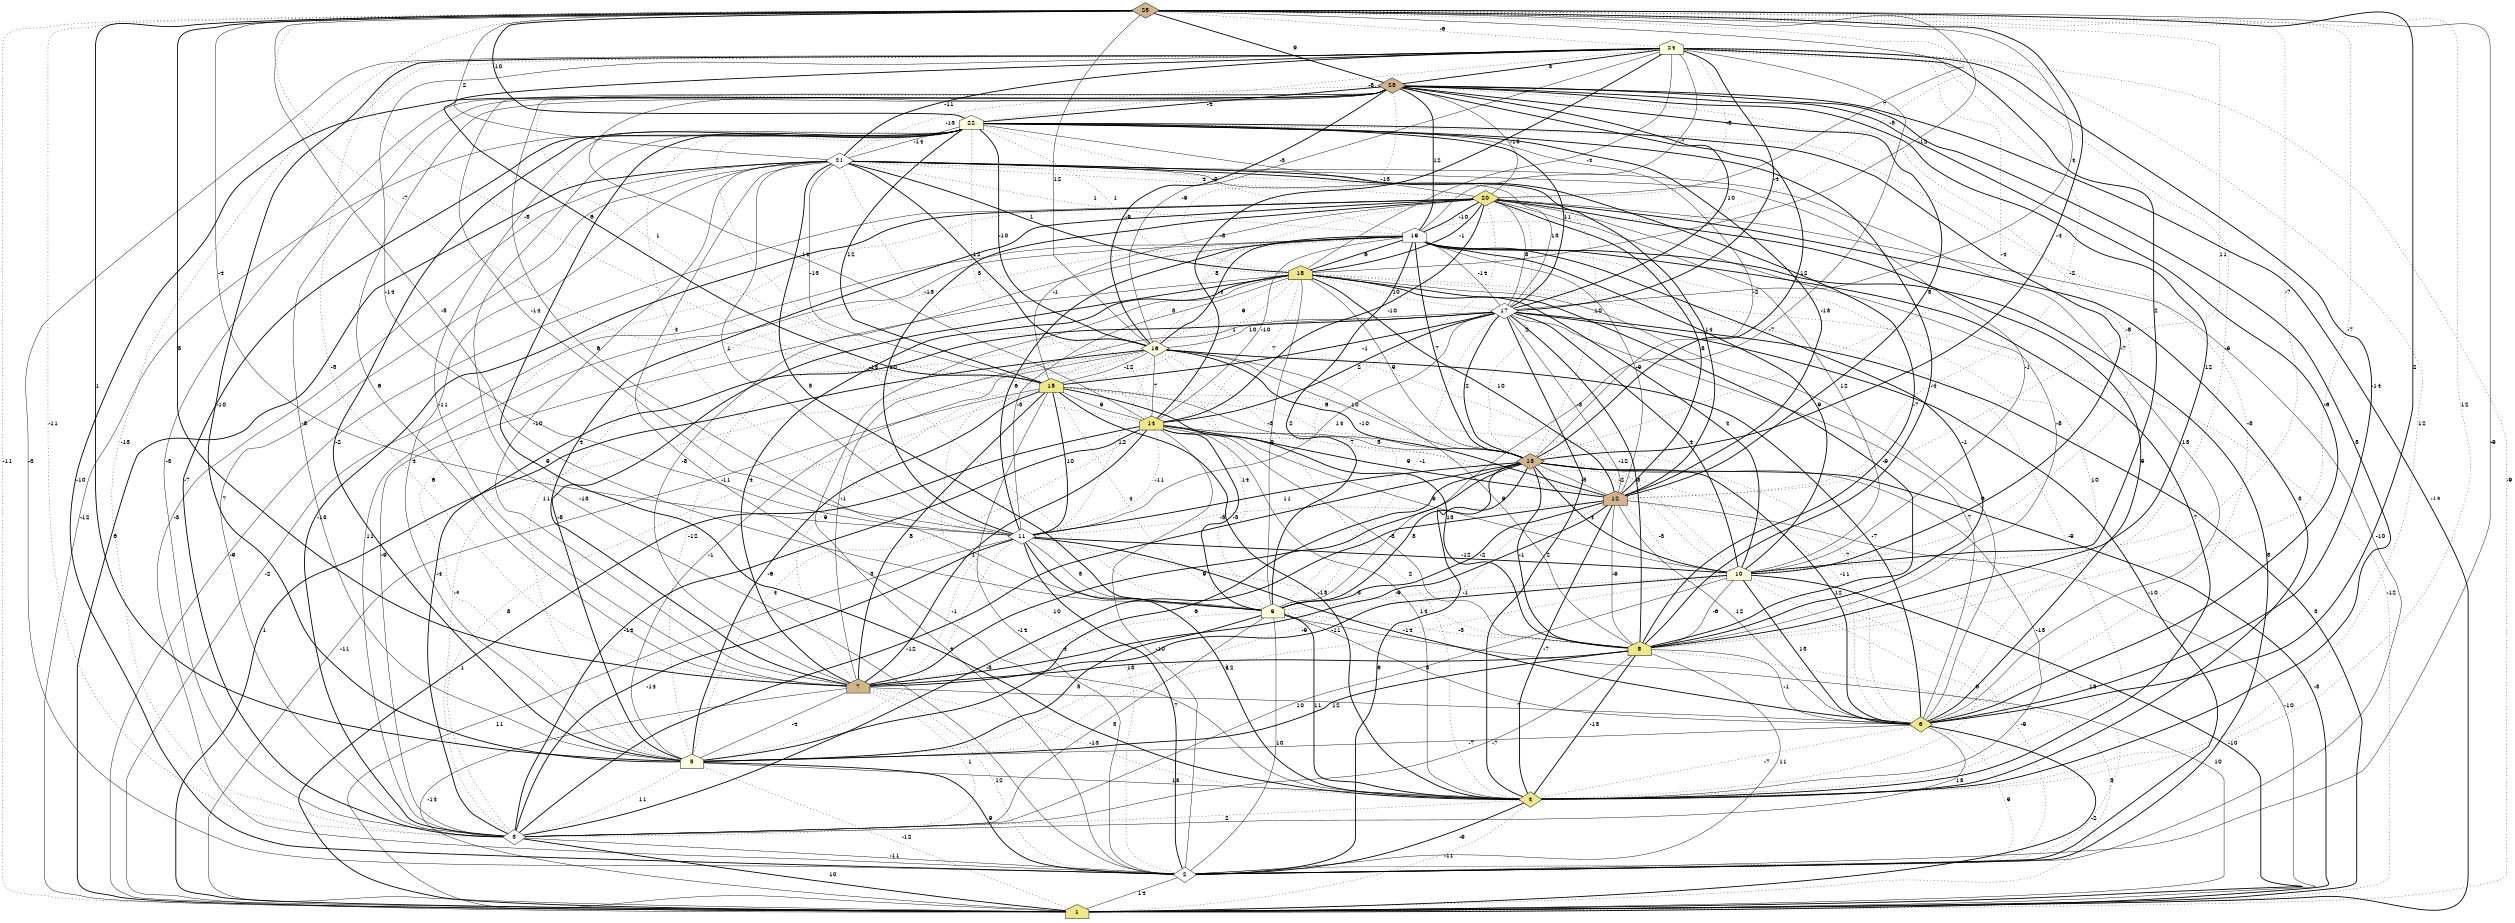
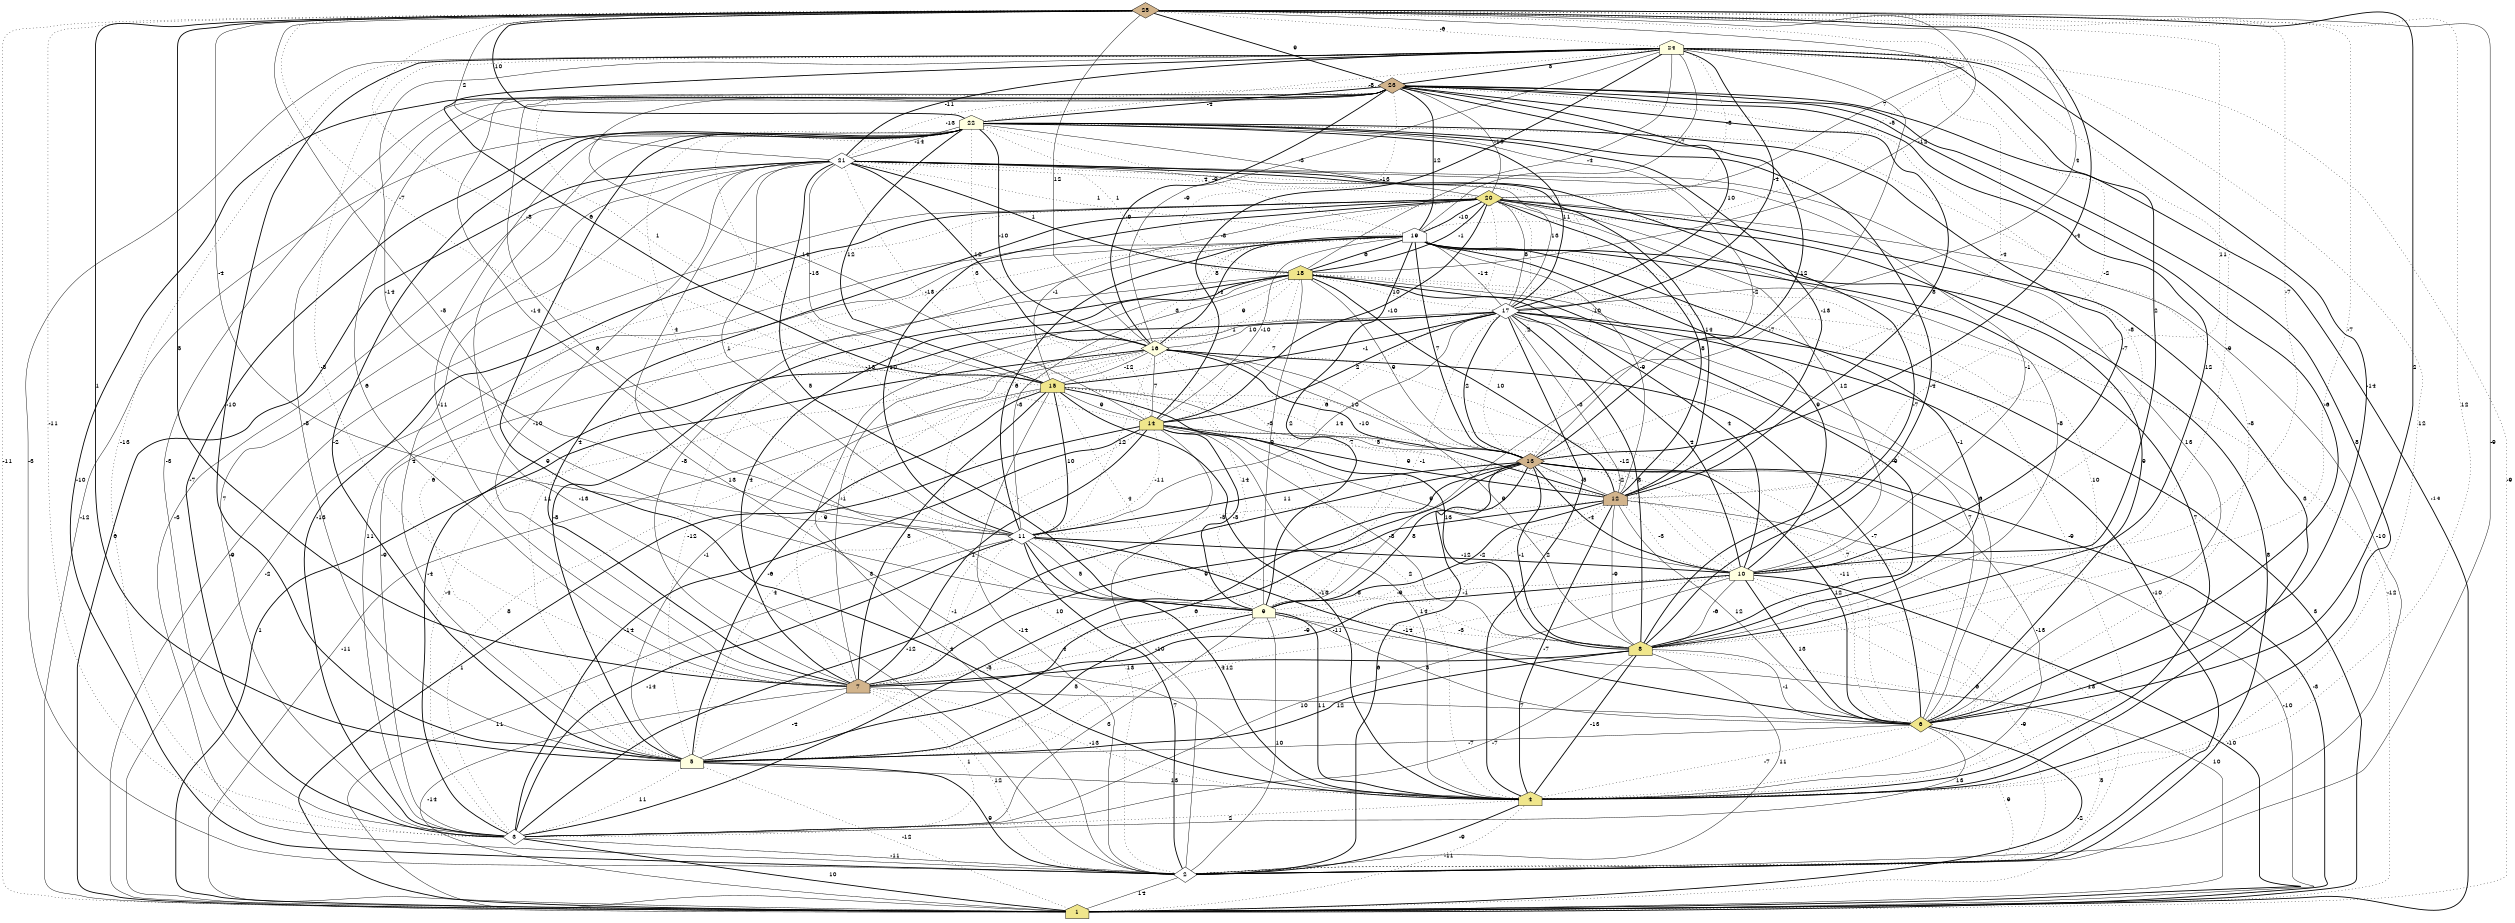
  graph {
    fontname="Helvetica,Arial,sans-serif"
    node [fillcolor=khaki shape=house style=filled]
    edge [style=bold]
    25 [fillcolor=tan shape=diamond]
    1
    2 [fillcolor=white shape=diamond]
    3 [fillcolor=white shape=diamond]
-   4 [shape=diamond]
+   4
    5 [fillcolor=lightyellow]
    6 [shape=diamond]
    7 [fillcolor=tan]
    8
    9 [fillcolor=lightyellow]
    10 [fillcolor=lightyellow]
    11 [fillcolor=white shape=diamond]
    12 [fillcolor=tan]
    13 [fillcolor=tan shape=diamond]
    14
    15
    16 [fillcolor=lightyellow shape=diamond]
    17 [fillcolor=white shape=diamond]
    18
    19 [fillcolor=white]
    20 [shape=diamond]
    21 [fillcolor=white shape=diamond]
    22 [fillcolor=lightyellow]
    23 [fillcolor=tan shape=diamond]
    24 [fillcolor=lightyellow]
    25 -- 1 [label=-11 style=dotted]
    25 -- 2 [label=-9 style=solid]
    25 -- 3 [label=-11 style=dotted]
    25 -- 4 [label=12 style=dotted]
    25 -- 5 [label=1]
    25 -- 6 [label=2]
    25 -- 7 [label=5]
    25 -- 8 [label=-7 style=dotted]
    25 -- 9 [label=-5 style=solid]
    25 -- 10 [label=-7 style=dotted]
    25 -- 11 [label=-4 style=solid]
    25 -- 12 [label=11 style=dotted]
    25 -- 13 [label=-4]
    25 -- 14 [label=-8 style=dotted]
    25 -- 15 [label=-7 style=dotted]
    25 -- 16 [label=12 style=solid]
    25 -- 17 [label=4 style=solid]
    25 -- 18 [label=-12 style=solid]
    25 -- 19 [label=-5 style=dotted]
    25 -- 20 [label=7 style=solid]
    25 -- 21 [label=2 style=solid]
    25 -- 22 [label=10]
    25 -- 23 [label=9]
    25 -- 24 [label=-6 style=dotted]
    2 -- 1 [label=14 style=solid]
    3 -- 1 [label=10]
    3 -- 2 [label=-11 style=solid]
    4 -- 1 [label=-11 style=dotted]
    4 -- 2 [label=-9]
    4 -- 3 [label=2 style=dotted]
    5 -- 1 [label=-12 style=dotted]
    5 -- 2 [label=9]
    5 -- 3 [label=11 style=dotted]
    5 -- 4 [label=13 style=solid]
    6 -- 1 [label=-2]
    6 -- 2 [label=9 style=dotted]
    6 -- 3 [label=13 style=solid]
    6 -- 4 [label=-7 style=dotted]
    6 -- 5 [label=-7 style=solid]
    7 -- 1 [label=-14 style=solid]
    7 -- 2 [label=12 style=dotted]
    7 -- 3 [label=1 style=dotted]
    7 -- 4 [label=-13 style=dotted]
    7 -- 5 [label=-4 style=solid]
    7 -- 6 [label=7 style=solid]
    8 -- 1 [label=5 style=dotted]
    8 -- 2 [label=11 style=solid]
    8 -- 3 [label=-7 style=solid]
    8 -- 4 [label=-13]
    8 -- 5 [label=12]
    8 -- 6 [label=-1 style=solid]
    8 -- 7 [label=13]
    9 -- 1 [label=10 style=solid]
    9 -- 2 [label=10 style=solid]
    9 -- 3 [label=3 style=solid]
    9 -- 4 [label=11]
    9 -- 5 [label=5]
    9 -- 6 [label=3 style=solid]
    9 -- 7 [label=4 style=dotted]
    9 -- 8 [label=-3 style=dotted]
    10 -- 1 [label=-10]
    10 -- 2 [label=-9 style=dotted]
    10 -- 3 [label=10 style=solid]
    10 -- 4 [label=6 style=dotted]
    10 -- 5 [label=12 style=dotted]
    10 -- 6 [label=13]
    10 -- 7 [label=-11]
    10 -- 8 [label=-6 style=solid]
    10 -- 9 [label=-1 style=dotted]
    11 -- 1 [label=11 style=solid]
    11 -- 2 [label=7]
    11 -- 3 [label=-14]
    11 -- 4 [label=4]
    11 -- 5 [label=4 style=dotted]
    11 -- 6 [label=-14]
    11 -- 7 [label=-1 style=dotted]
    11 -- 8 [label=8 style=dotted]
    11 -- 9 [label=5 style=solid]
    11 -- 10 [label=-12]
    12 -- 1 [label=-10 style=solid]
    12 -- 2 [label=13 style=dotted]
    12 -- 3 [label=-5]
    12 -- 4 [label=-7]
    12 -- 5 [label=-9 style=dotted]
    12 -- 6 [label=12 style=solid]
-   12 -- 7 [label=-9]
+   12 -- 7 [label=-9 style=dotted]
    12 -- 8 [label=-9 style=solid]
    12 -- 9 [label=-2]
    12 -- 10 [label=-3 style=dotted]
    12 -- 11 [label=-5 style=dotted]
    13 -- 1 [label=-3]
    13 -- 2 [label=6]
    13 -- 3 [label=-12]
    13 -- 4 [label=-13 style=solid]
    13 -- 5 [label=6]
    13 -- 6 [label=12]
    13 -- 7 [label=9]
    13 -- 8 [label=-1]
    13 -- 9 [label=8]
    13 -- 10 [label=-4]
    13 -- 11 [label=11]
    13 -- 12 [label=-5 style=solid]
    14 -- 1 [label=1]
    14 -- 2 [label=-10 style=solid]
    14 -- 3 [label=-14]
    14 -- 4 [label=14 style=solid]
    14 -- 5 [label=4 style=dotted]
    14 -- 6 [label=-11 style=dotted]
    14 -- 7 [label=1]
    14 -- 8 [label=-8 style=solid]
    14 -- 9 [label=-5]
    14 -- 10 [label=9 style=solid]
    14 -- 11 [label=-11 style=dotted]
    14 -- 12 [label=9]
    14 -- 13 [label=5 style=solid]
    15 -- 1 [label=-11 style=solid]
    15 -- 2 [label=-14 style=solid]
    15 -- 3 [label=8 style=dotted]
    15 -- 4 [label=-13]
    15 -- 5 [label=-6]
    15 -- 6 [label=7 style=dotted]
    15 -- 7 [label=8]
    15 -- 8 [label=13]
    15 -- 9 [label=4 style=dotted]
    15 -- 10 [label=-2 style=dotted]
    15 -- 11 [label=10]
    15 -- 12 [label=7 style=dotted]
    15 -- 13 [label=-3 style=solid]
    15 -- 14 [label=9 style=solid]
    16 -- 1 [label=1]
    16 -- 2 [label=10 style=dotted]
    16 -- 3 [label=-4 style=dotted]
    16 -- 4 [label=2 style=dotted]
    16 -- 5 [label=-1 style=solid]
    16 -- 6 [label=-7]
    16 -- 7 [label=9 style=dotted]
    16 -- 8 [label=9 style=solid]
    16 -- 9 [label=14 style=dotted]
    16 -- 10 [label=-12 style=dotted]
    16 -- 11 [label=12 style=dotted]
    16 -- 12 [label=-10]
    16 -- 13 [label=10 style=solid]
    16 -- 14 [label=7 style=solid]
    16 -- 15 [label=-12 style=solid]
    17 -- 1 [label=3]
    17 -- 2 [label=-10]
    17 -- 3 [label=-4]
    17 -- 4 [label=2]
    17 -- 5 [label=-12 style=dotted]
    17 -- 6 [label=7 style=solid]
    17 -- 7 [label=-1 style=solid]
    17 -- 8 [label=8]
    17 -- 9 [label=-1 style=dotted]
    17 -- 10 [label=4]
    17 -- 11 [label=14 style=solid]
    17 -- 12 [label=-3 style=solid]
    17 -- 13 [label=2]
    17 -- 14 [label=2]
    17 -- 15 [label=-1]
    17 -- 16 [label=10 style=solid]
    18 -- 1 [label=-12 style=dotted]
    18 -- 2 [label=3 style=solid]
    18 -- 3 [label=-9 style=solid]
    18 -- 4 [label=-9 style=dotted]
    18 -- 5 [label=-8]
    18 -- 6 [label=6 style=solid]
    18 -- 7 [label=4]
    18 -- 8 [label=-9]
    18 -- 9 [label=9 style=solid]
    18 -- 10 [label=4]
    18 -- 11 [label=-3 style=solid]
    18 -- 12 [label=10]
    18 -- 13 [label=9 style=solid]
    18 -- 14 [label=7 style=dotted]
    18 -- 15 [label=1 style=dotted]
    18 -- 16 [label=9 style=dotted]
    18 -- 17 [label=10 style=dotted]
    19 -- 1 [label=-2 style=solid]
    19 -- 2 [label=8]
    19 -- 3 [label=11 style=solid]
    19 -- 4 [label=7]
    19 -- 5 [label=11 style=dotted]
    19 -- 6 [label=10 style=dotted]
    19 -- 7 [label=-8 style=solid]
    19 -- 8 [label=-1]
    19 -- 9 [label=2]
    19 -- 10 [label=9]
    19 -- 11 [label=6]
    19 -- 12 [label=-9 style=solid]
    19 -- 13 [label=7]
    19 -- 14 [label=-10 style=solid]
    19 -- 15 [label=3 style=dotted]
    19 -- 16 [label=-4]
    19 -- 17 [label=-14 style=solid]
    19 -- 18 [label=6]
    20 -- 1 [label=-9 style=solid]
    20 -- 2 [label=-10 style=solid]
    20 -- 3 [label=-13]
    20 -- 4 [label=3]
    20 -- 5 [label=6 style=dotted]
    20 -- 6 [label=9]
    20 -- 7 [label=4]
    20 -- 8 [label=-8 style=solid]
    20 -- 9 [label=6 style=dotted]
    20 -- 10 [label=12 style=solid]
    20 -- 11 [label=10]
    20 -- 12 [label=8]
    20 -- 13 [label=2 style=dotted]
    20 -- 14 [label=-10]
    20 -- 15 [label=-1 style=solid]
    20 -- 16 [label=8 style=dotted]
    20 -- 17 [label=8 style=solid]
    20 -- 18 [label=-1]
    20 -- 19 [label=-10]
    21 -- 1 [label=6]
    21 -- 2 [label=-3 style=solid]
    21 -- 3 [label=7 style=solid]
-   21 -- 4 [label=-11 style=solid]
+   21 -- 4 [label=13 style=solid]
    21 -- 5 [label=4 style=solid]
    21 -- 6 [label=13 style=solid]
    21 -- 7 [label=-10 style=solid]
    21 -- 8 [label=-7]
    21 -- 9 [label=5]
    21 -- 10 [label=-1 style=solid]
    21 -- 11 [label=1 style=solid]
    21 -- 12 [label=14]
    21 -- 13 [label=10 style=dotted]
    21 -- 14 [label=-13 style=dotted]
    21 -- 15 [label=-13 style=solid]
    21 -- 16 [label=12]
    21 -- 17 [label=13 style=solid]
    21 -- 18 [label=1]
    21 -- 19 [label=1 style=dotted]
    21 -- 20 [label=4 style=dotted]
    22 -- 1 [label=-12 style=solid]
    22 -- 2 [label=-13 style=solid]
    22 -- 3 [label=-7]
    22 -- 4 [label=9]
    22 -- 5 [label=-2]
    22 -- 6 [label=-8 style=dotted]
    22 -- 7 [label=-11 style=solid]
    22 -- 8 [label=-4]
    22 -- 9 [label=-13 style=dotted]
    22 -- 10 [label=-7]
    22 -- 11 [label=4 style=dotted]
    22 -- 12 [label=-13]
    22 -- 13 [label=-2 style=solid]
    22 -- 14 [label=3 style=dotted]
    22 -- 15 [label=12]
    22 -- 16 [label=-10]
    22 -- 17 [label=11]
    22 -- 18 [label=1 style=dotted]
    22 -- 19 [label=-9 style=dotted]
    22 -- 20 [label=-3 style=solid]
    22 -- 21 [label=-14 style=solid]
    23 -- 1 [label=-14]
    23 -- 2 [label=-10]
    23 -- 3 [label=-3 style=solid]
    23 -- 4 [label=8]
    23 -- 5 [label=-8 style=solid]
    23 -- 6 [label=-6]
    23 -- 7 [label=6 style=solid]
    23 -- 8 [label=12]
    23 -- 9 [label=6 style=solid]
    23 -- 10 [label=-8 style=dotted]
    23 -- 11 [label=-14 style=solid]
    23 -- 12 [label=8]
    23 -- 13 [label=12]
    23 -- 14 [label=14 style=solid]
    23 -- 15 [label=1 style=dotted]
    23 -- 16 [label=-9]
    23 -- 17 [label=10]
    23 -- 18 [label=-13 style=dotted]
    23 -- 19 [label=12]
    23 -- 20 [label=-13 style=solid]
    23 -- 21 [label=-13 style=dotted]
    23 -- 22 [label=-4]
    24 -- 1 [label=-9 style=dotted]
    24 -- 2 [label=-3 style=solid]
    24 -- 3 [label=-13 style=dotted]
    24 -- 4 [label=12 style=dotted]
    24 -- 5 [label=-10]
    24 -- 6 [label=-14]
    24 -- 7 [label=-5 style=dotted]
    24 -- 8 [label=-9 style=dotted]
    24 -- 9 [label=-7 style=solid]
    24 -- 10 [label=2]
    24 -- 11 [label=-14 style=solid]
    24 -- 12 [label=-2 style=dotted]
    24 -- 13 [label=-4 style=dotted]
    24 -- 14 [label=-8]
    24 -- 15 [label=6]
    24 -- 16 [label=-9 style=solid]
    24 -- 17 [label=-4]
    24 -- 18 [label=-4 style=solid]
    24 -- 19 [label=-7 style=solid]
    24 -- 20 [label=-8 style=dotted]
    24 -- 21 [label=-11]
    24 -- 22 [label=-8 style=dotted]
    24 -- 23 [label=5]
  }
